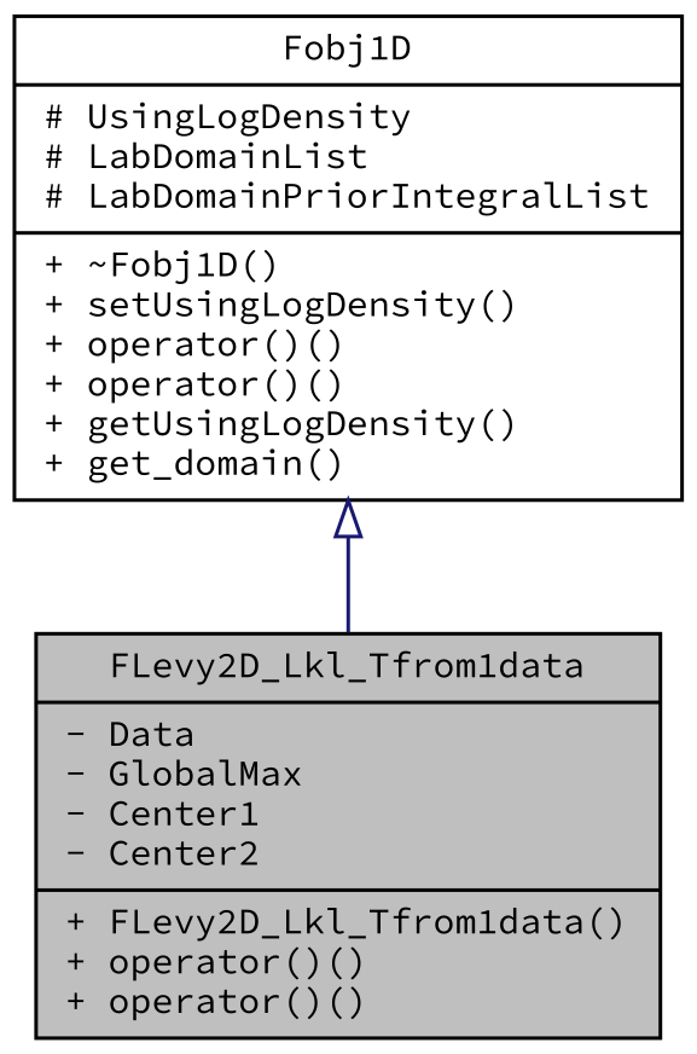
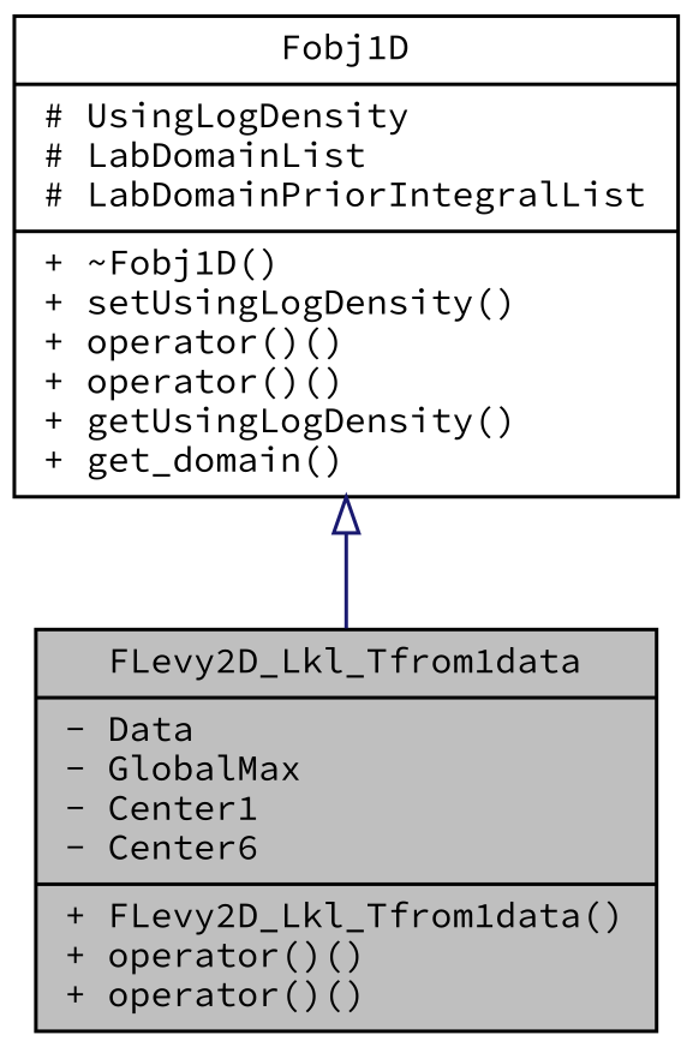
  digraph {
    fontname="Source Code Pro"
    node [color=black fontname="Source Code Pro" fontsize=10 shape=record style=filled]
-   n1 [fillcolor=grey75 fontcolor=black height=0.2 label="{FLevy2D_Lkl_Tfrom1data\n|- Data\l- GlobalMax\l- Center1\l- Center2\l|+ FLevy2D_Lkl_Tfrom1data()\l+ operator()()\l+ operator()()\l}" width=0.4]
+   n1 [fillcolor=grey75 fontcolor=black height=0.2 label="{FLevy2D_Lkl_Tfrom1data\n|- Data\l- GlobalMax\l- Center1\l- Center6\l|+ FLevy2D_Lkl_Tfrom1data()\l+ operator()()\l+ operator()()\l}" width=0.4]
    n2 [fillcolor=white height=0.2 label="{Fobj1D\n|# UsingLogDensity\l# LabDomainList\l# LabDomainPriorIntegralList\l|+ ~Fobj1D()\l+ setUsingLogDensity()\l+ operator()()\l+ operator()()\l+ getUsingLogDensity()\l+ get_domain()\l}" width=0.4]
    n2 -> n1 [arrowtail=onormal color=midnightblue dir=back fontname="Source Code Pro" fontsize=10 labelfontname=FreeSans labelfontsize=10 style=solid]
  }
